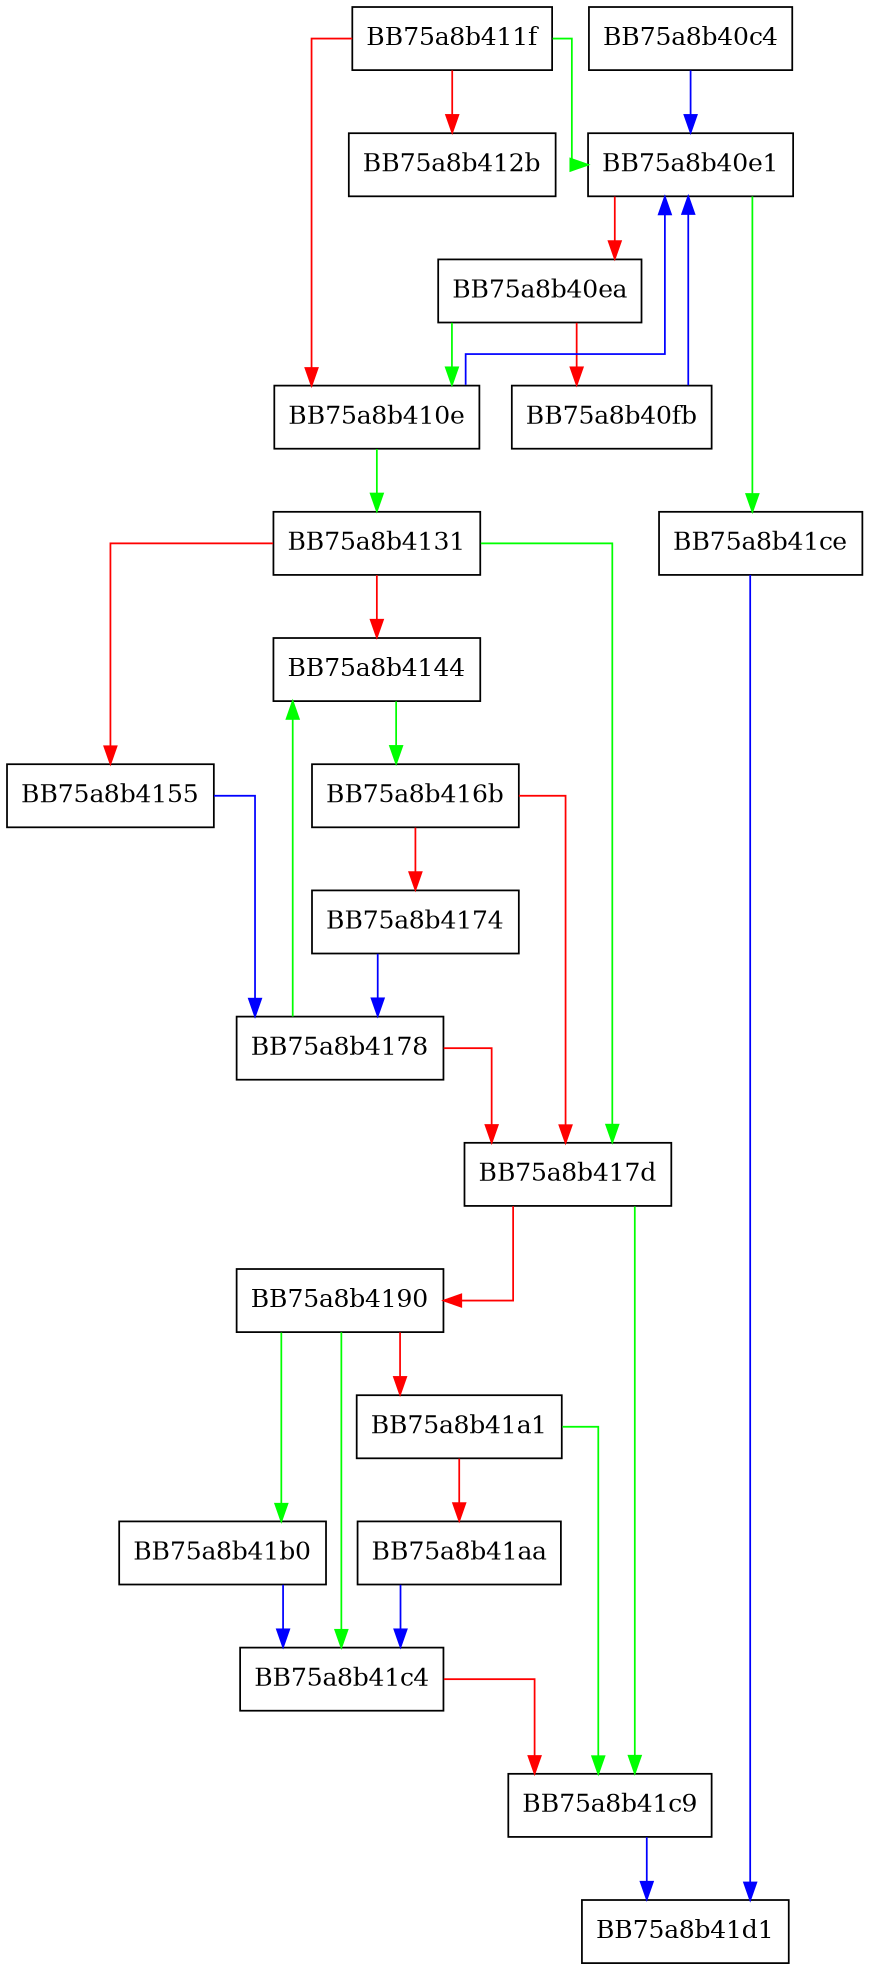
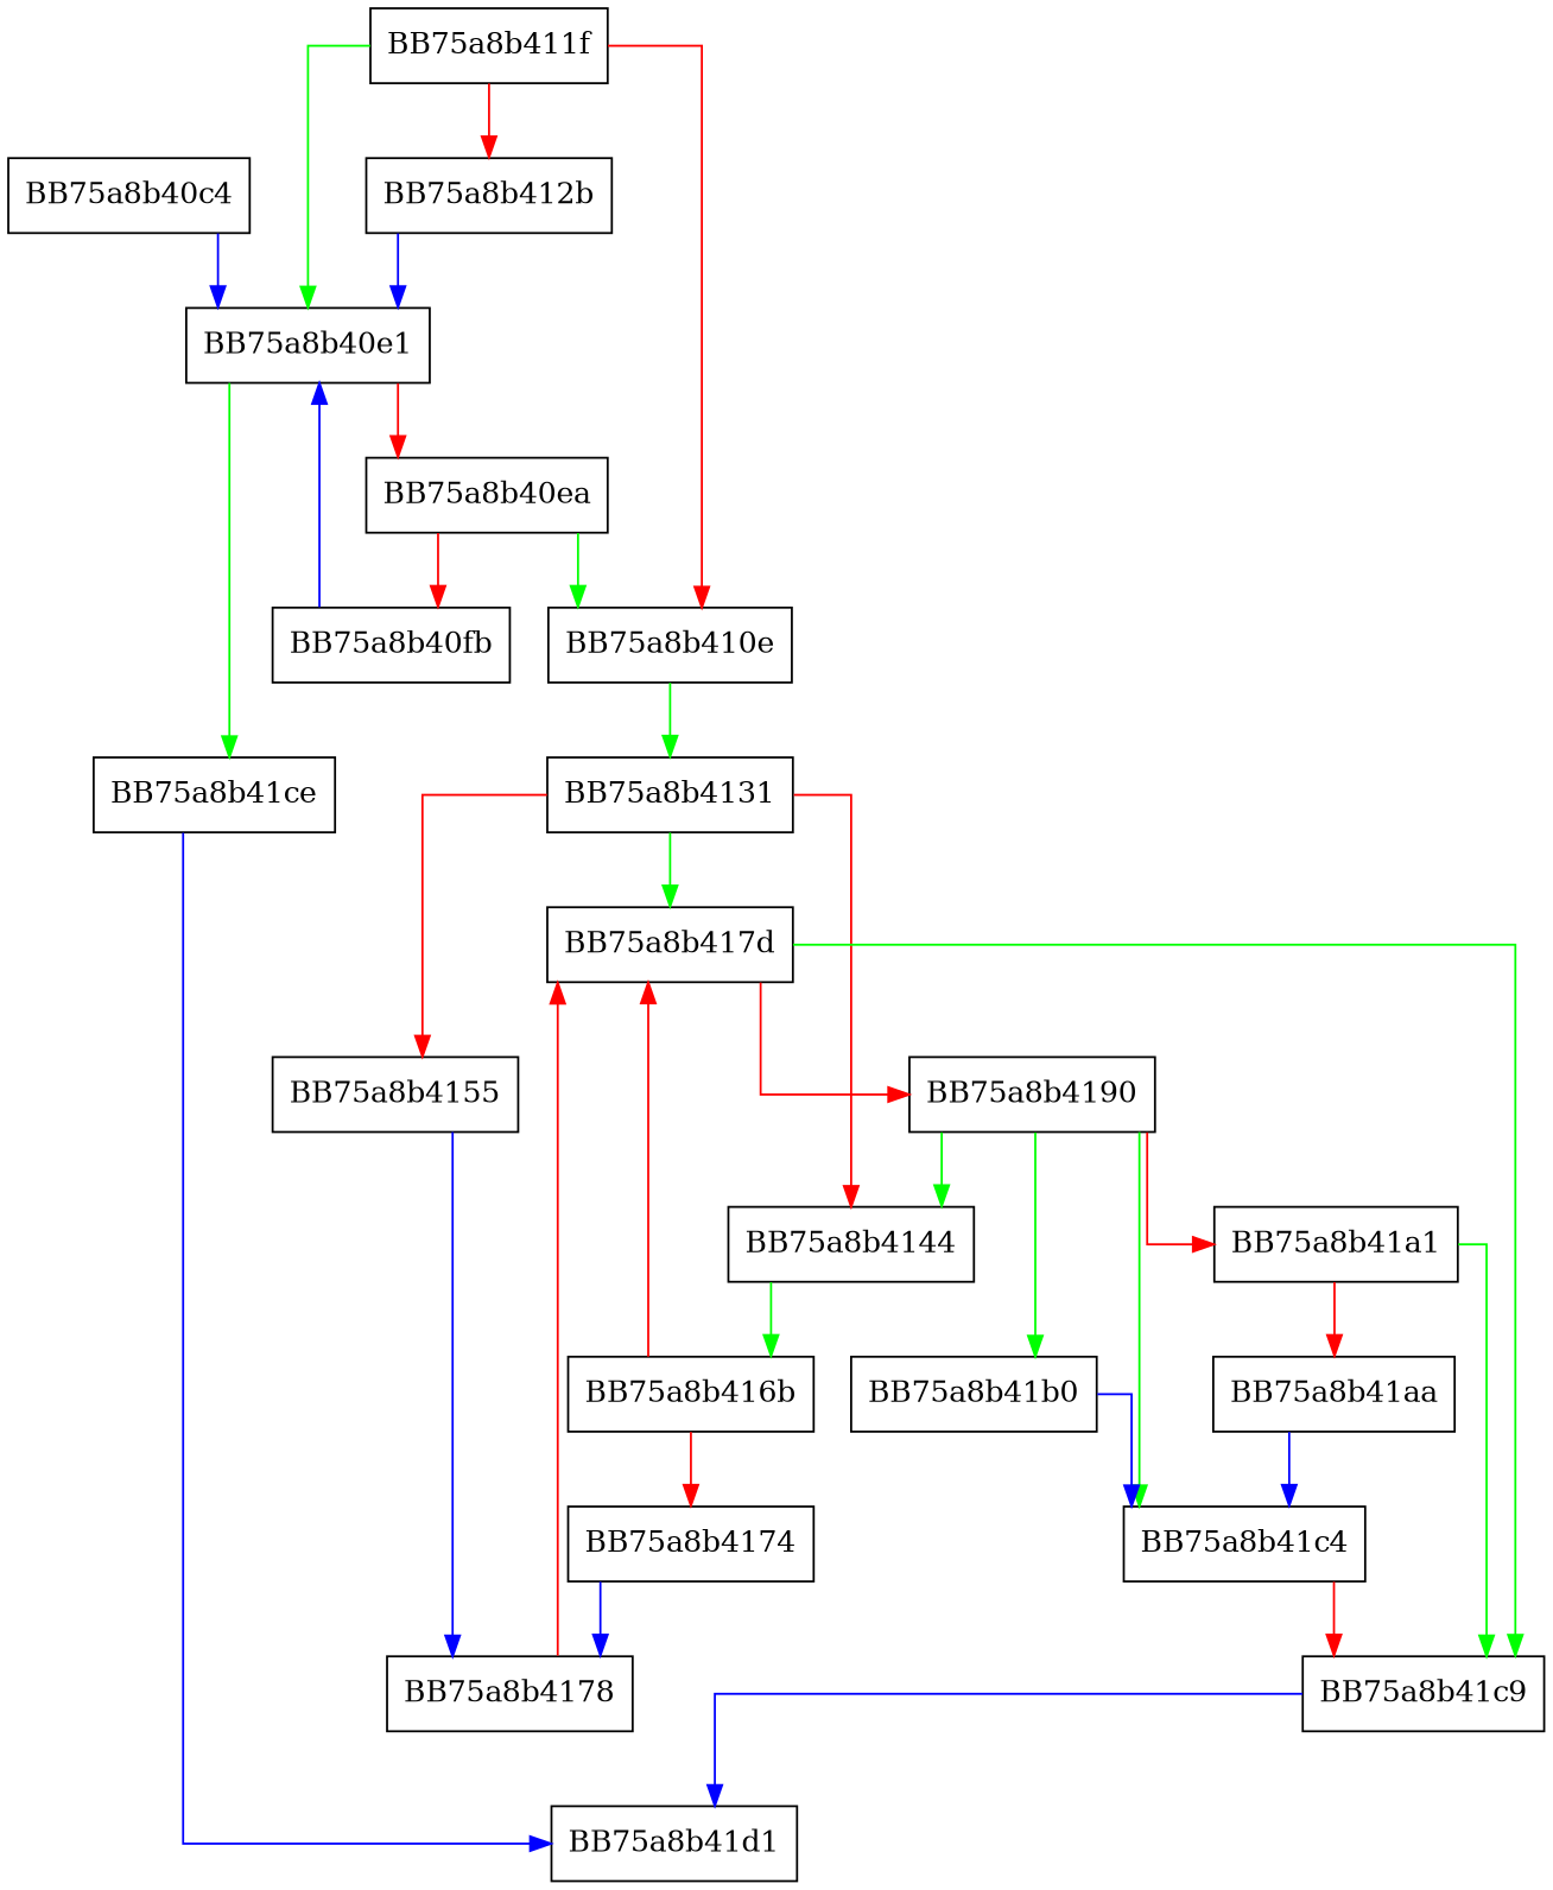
  digraph {
    splines=ortho
    node [shape=box]
    edge [color=red]
    BB75a8b40c4
    BB75a8b40e1
    BB75a8b41ce
    BB75a8b40ea
    BB75a8b41d1
    BB75a8b410e
    BB75a8b40fb
    BB75a8b4131
    BB75a8b417d
    BB75a8b4144
    BB75a8b4155
    BB75a8b411f
    BB75a8b412b
    BB75a8b41c9
    BB75a8b4190
    BB75a8b416b
    BB75a8b41b0
    BB75a8b41a1
    BB75a8b41c4
    BB75a8b4174
    BB75a8b4178
    BB75a8b41aa
    BB75a8b40c4 -> BB75a8b40e1 [color=blue]
    BB75a8b40e1 -> BB75a8b41ce [color=green]
    BB75a8b40e1 -> BB75a8b40ea
    BB75a8b41ce -> BB75a8b41d1 [color=blue]
    BB75a8b40ea -> BB75a8b410e [color=green]
    BB75a8b40ea -> BB75a8b40fb
    BB75a8b410e -> BB75a8b4131 [color=green]
    BB75a8b40fb -> BB75a8b40e1 [color=blue]
    BB75a8b4131 -> BB75a8b417d [color=green]
    BB75a8b4131 -> BB75a8b4144
    BB75a8b4131 -> BB75a8b4155
    BB75a8b417d -> BB75a8b41c9 [color=green]
    BB75a8b417d -> BB75a8b4190
    BB75a8b4144 -> BB75a8b416b [color=green]
    BB75a8b4155 -> BB75a8b4178 [color=blue]
    BB75a8b411f -> BB75a8b40e1 [color=green]
    BB75a8b411f -> BB75a8b410e
    BB75a8b411f -> BB75a8b412b
-   BB75a8b410e -> BB75a8b40e1 [color=blue]
+   BB75a8b412b -> BB75a8b40e1 [color=blue]
    BB75a8b41c9 -> BB75a8b41d1 [color=blue]
    BB75a8b4190 -> BB75a8b41b0 [color=green]
    BB75a8b4190 -> BB75a8b41a1
    BB75a8b4190 -> BB75a8b41c4 [color=green]
    BB75a8b416b -> BB75a8b417d
    BB75a8b416b -> BB75a8b4174
    BB75a8b41b0 -> BB75a8b41c4 [color=blue]
    BB75a8b41a1 -> BB75a8b41c9 [color=green]
    BB75a8b41a1 -> BB75a8b41aa
    BB75a8b41c4 -> BB75a8b41c9
    BB75a8b4174 -> BB75a8b4178 [color=blue]
    BB75a8b4178 -> BB75a8b417d
-   BB75a8b4178 -> BB75a8b4144 [color=green]
+   BB75a8b4190 -> BB75a8b4144 [color=green]
    BB75a8b41aa -> BB75a8b41c4 [color=blue]
  }
